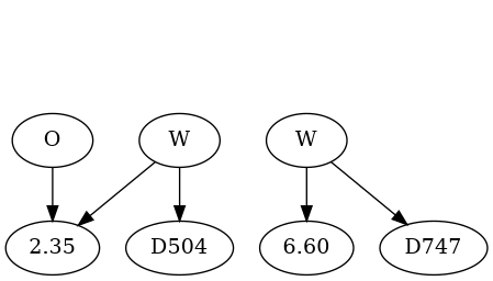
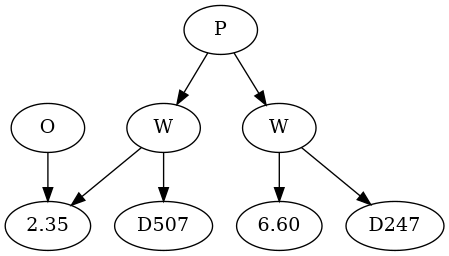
  digraph {
    n1 [label=O]
    n2 [label=2.35]
+   n3 [label=P]
    n4 [label=W]
    n5 [label=W]
-   n6 [label=D504]
+   n6 [label=D507]
    n7 [label=6.60]
-   n8 [label=D747]
+   n8 [label=D247]
    n1 -> n2
+   n3 -> n4
+   n3 -> n5
    n4 -> n2
    n4 -> n6
    n5 -> n7
    n5 -> n8
  }
